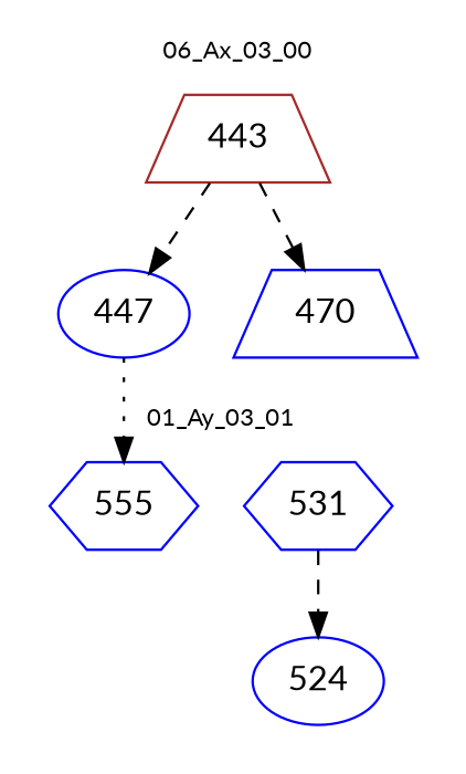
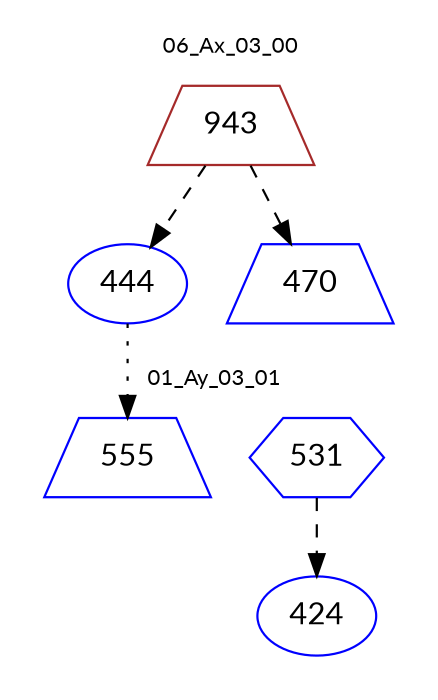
  digraph {
    fontname=Lato
    node [color=blue fontname=Lato shape=hexagon]
    edge [color=black fontname=Lato style=dashed]
    n1 [label=531]
-   n2 [label=524 shape=ellipse]
-   n3 [label=555]
-   n4 [color=brown label=443 shape=trapezium]
-   n5 [label=447 shape=ellipse]
+   n2 [label=424 shape=ellipse]
+   n3 [label=555 shape=trapezium]
+   n4 [color=brown label=943 shape=trapezium]
+   n5 [label=444 shape=ellipse]
    n6 [label=470 shape=trapezium]
    subgraph cluster_1 {
      color=white
      fontsize=10
      label="01_Ay_03_01"
      n1
      n2
      n3
    }
    subgraph cluster_2 {
      color=white
      fontsize=10
      label="06_Ax_03_00"
      n4
      n5
      n6
    }
    n1 -> n2
    n4 -> n5
    n4 -> n6
    n5 -> n3 [style=dotted]
  }
